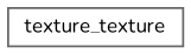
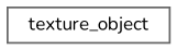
  digraph {
    rankdir=TB
    fontname=Nunito
-   n1 [color=grey40 fillcolor=white fontname=Nunito fontsize=10 height=0.2 label=texture_texture shape=box style=filled width=0.4]
+   n1 [color=grey40 fillcolor=white fontname=Nunito fontsize=10 height=0.2 label=texture_object shape=box style=filled width=0.4]
  }
